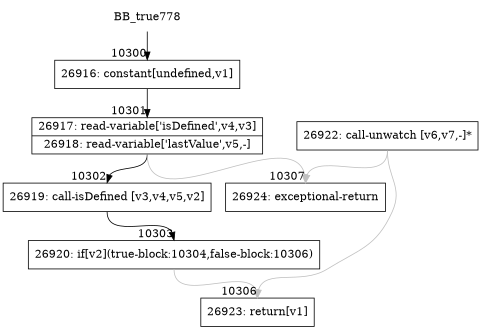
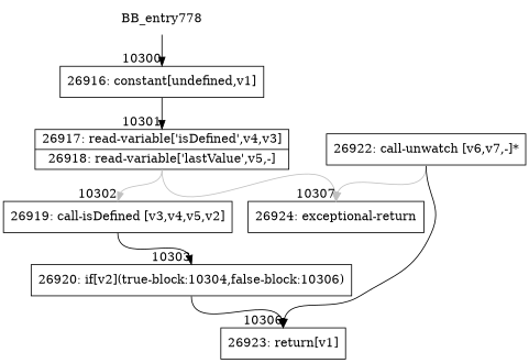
  digraph {
    rankdir=TD
    node [shape=record]
    edge [headport=n tailport=s]
-   BB_entry778 [shape=none label=BB_true778]
+   BB_entry778 [shape=none]
    n2 [label="{26916: constant[undefined,v1]}"]
    n3 [label="{26917: read-variable['isDefined',v4,v3]|26918: read-variable['lastValue',v5,-]}"]
    n4 [label="{26919: call-isDefined [v3,v4,v5,v2]}"]
    n5 [label="{26924: exceptional-return}"]
    n6 [label="{26920: if[v2](true-block:10304,false-block:10306)}"]
    n7 [label="{26923: return[v1]}"]
    n8 [label="{26922: call-unwatch [v6,v7,-]*}"]
    BB_entry778 -> n2 [headlabel="    10300"]
    n2 -> n3 [headlabel="      10301"]
-   n3 -> n4 [headlabel="      10302"]
+   n3 -> n4 [headlabel="      10302" color=gray]
    n3 -> n5 [color=gray headlabel="      10307"]
    n4 -> n6 [headlabel="      10303"]
-   n6 -> n7 [headlabel="      10306" color=gray]
+   n6 -> n7 [headlabel="      10306"]
    n8 -> n5 [color=gray]
-   n8 -> n7 [color=gray]
+   n8 -> n7
  }
